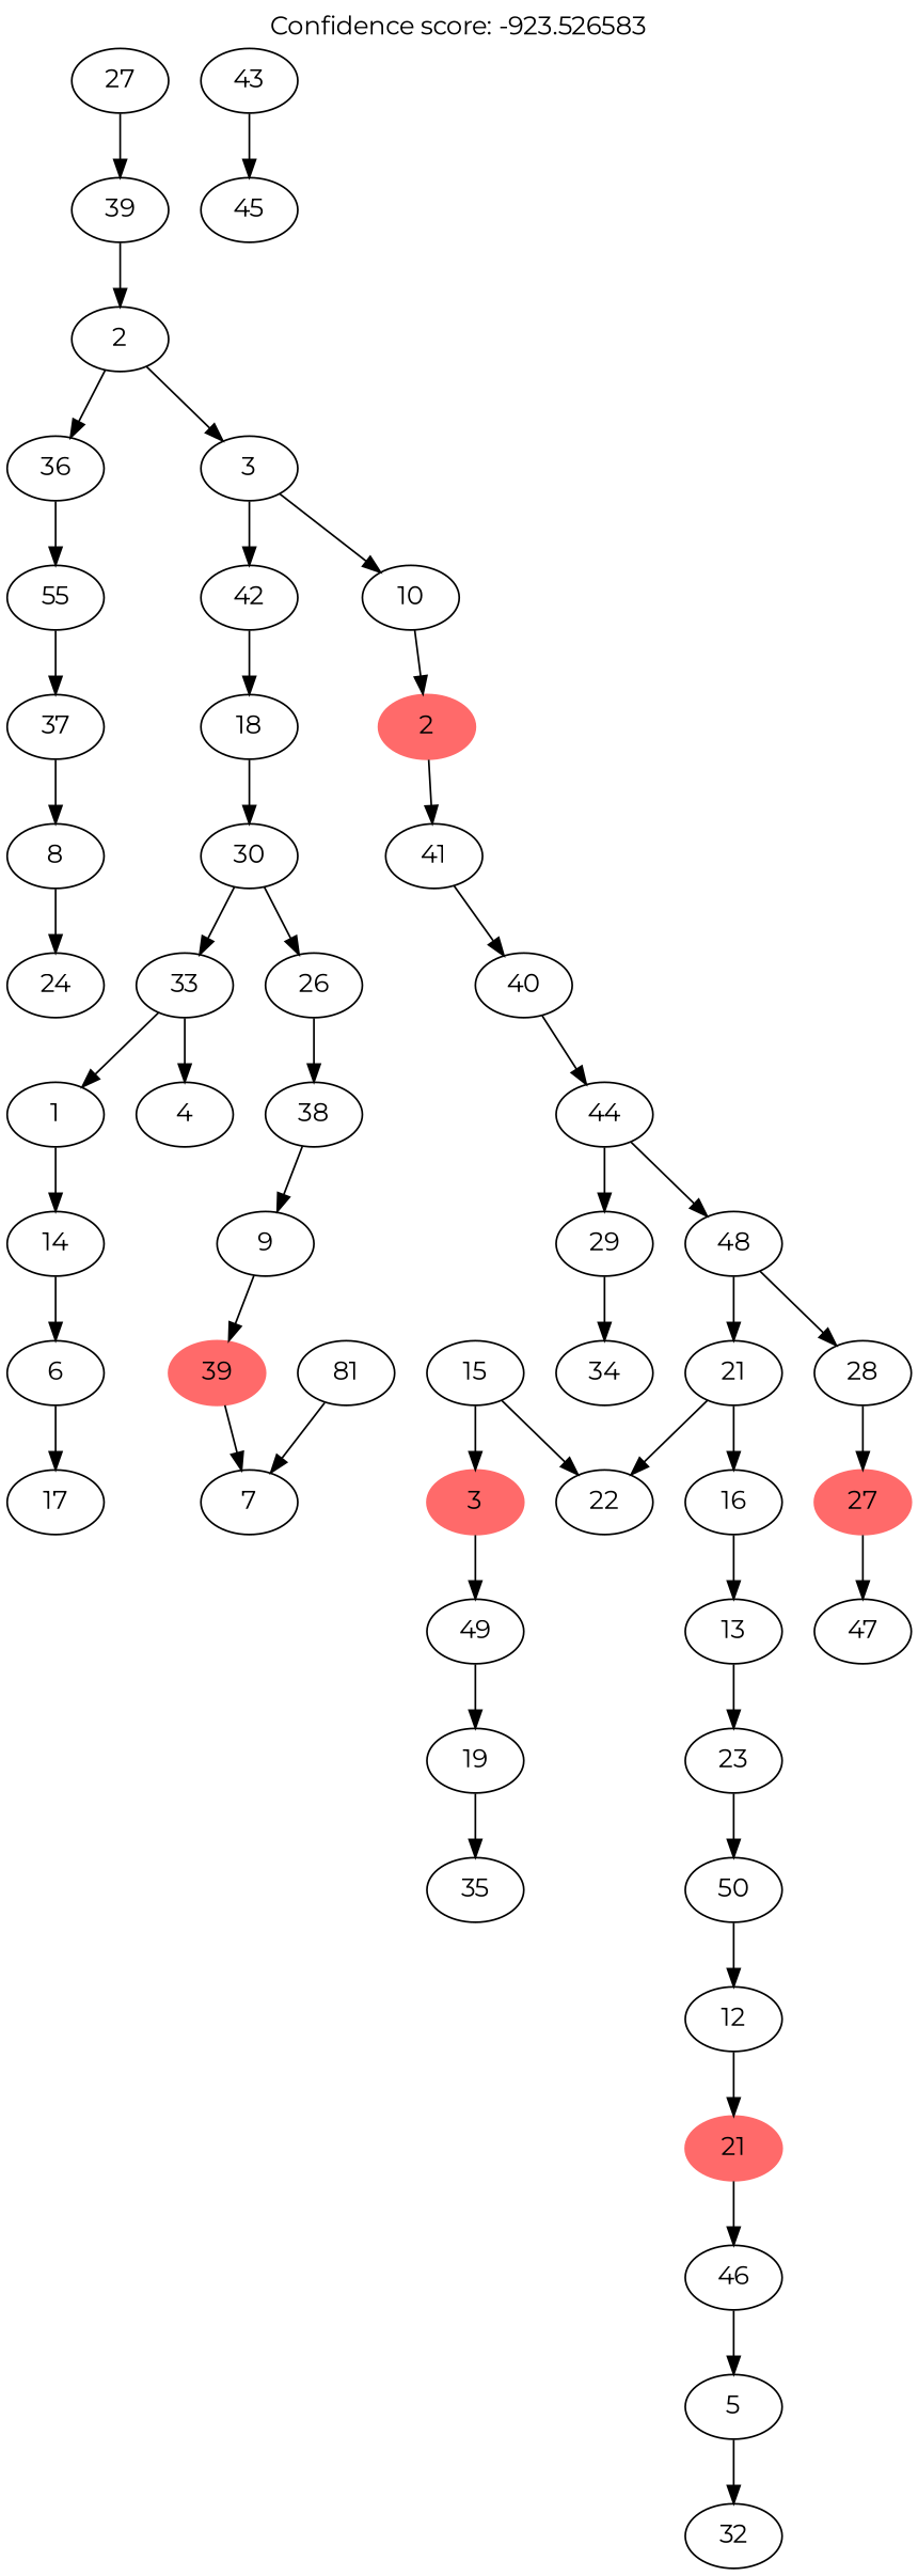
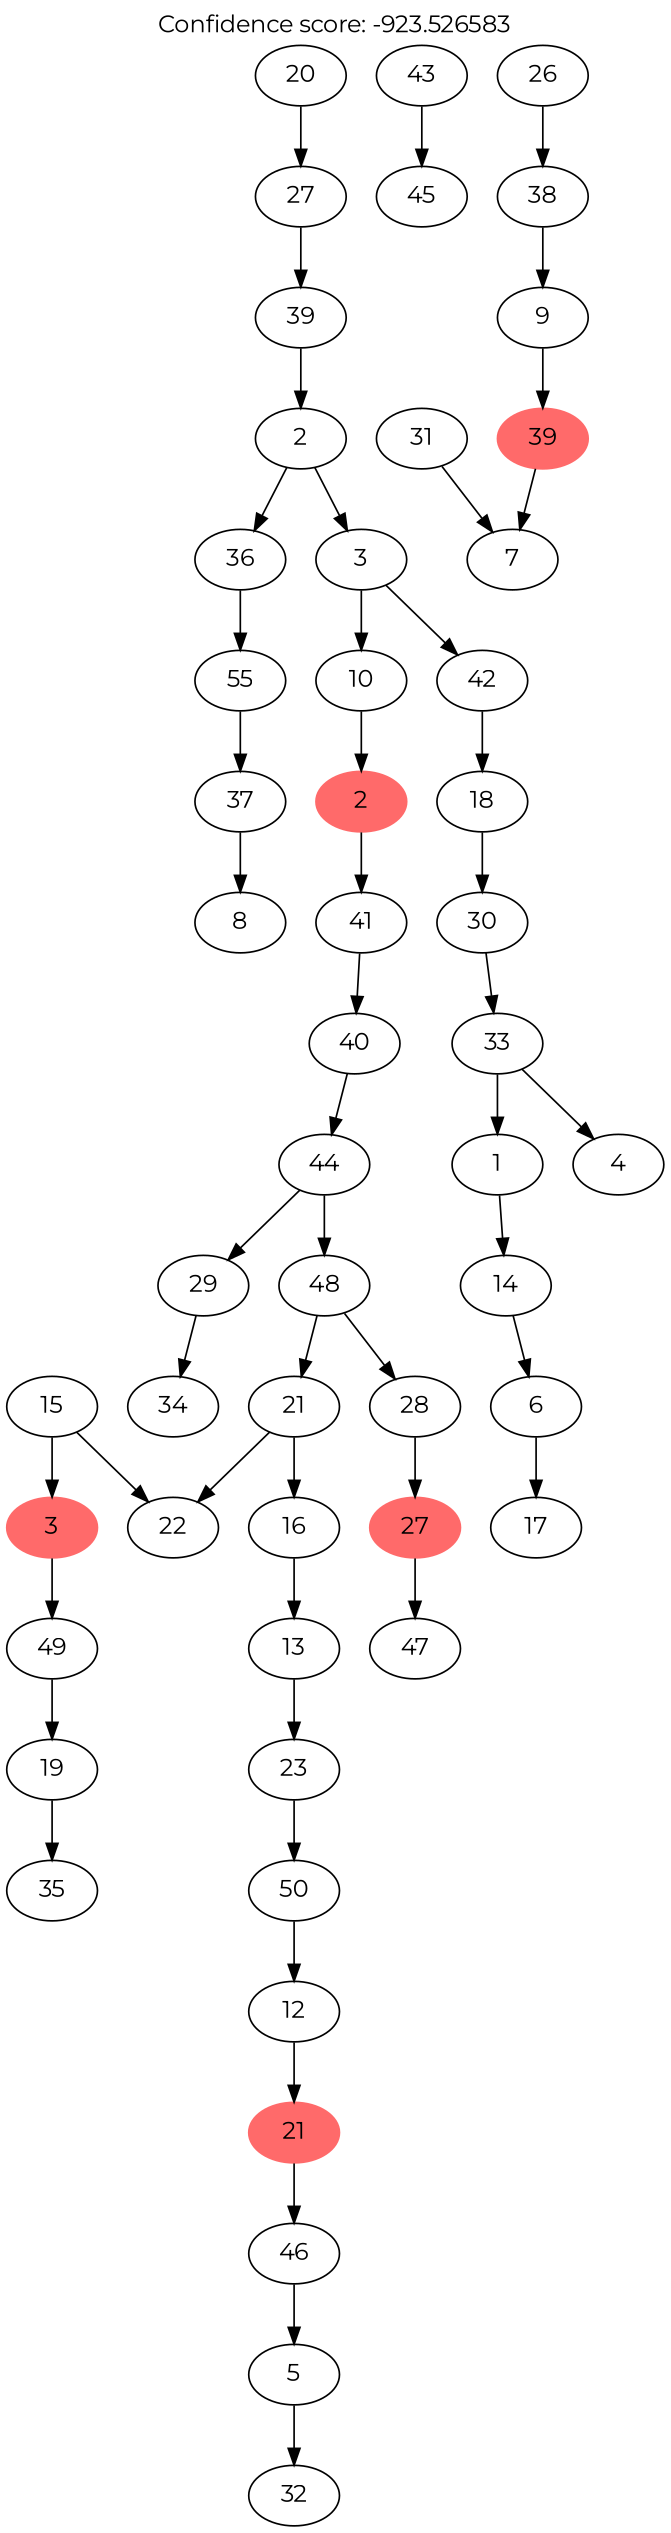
  digraph {
    fontname=Montserrat
    label="Confidence score: -923.526583"
    labelloc=t
    node [fontname=Montserrat]
    edge [fontname=Montserrat]
    n1 [label=29]
    n2 [label=34]
-   n3 [label=24]
    n4 [label=8]
    n5 [label=37]
    n6 [label=55]
    n7 [label=36]
    n8 [label=19]
    n9 [label=35]
    n10 [label=49]
    n11 [color=indianred1 label=3 style=filled]
    n12 [label=15]
    n13 [label=22]
    n14 [label=5]
    n15 [label=32]
    n16 [label=46]
    n17 [color=indianred1 label=21 style=filled]
    n18 [label=12]
    n19 [label=50]
    n20 [label=23]
    n21 [label=13]
    n22 [label=16]
    n23 [label=21]
    n24 [label=45]
    n25 [label=43]
    n26 [label=47]
    n27 [color=indianred1 label=27 style=filled]
    n28 [label=28]
    n29 [label=48]
    n30 [label=44]
    n31 [label=40]
    n32 [label=41]
    n33 [color=indianred1 label=2 style=filled]
    n34 [label=10]
    n35 [label=7]
-   n36 [label=81]
+   n36 [label=31]
    n37 [color=indianred1 label=39 style=filled]
    n38 [label=9]
    n39 [label=38]
    n40 [label=26]
    n41 [label=6]
    n42 [label=17]
    n43 [label=14]
    n44 [label=1]
    n45 [label=4]
    n46 [label=33]
    n47 [label=30]
    n48 [label=18]
    n49 [label=42]
    n50 [label=3]
    n51 [label=2]
    n52 [label=39]
    n53 [label=27]
+   n54 [label=20]
    n1 -> n2
-   n4 -> n3
    n5 -> n4
    n6 -> n5
    n7 -> n6
    n8 -> n9
    n10 -> n8
    n11 -> n10
    n12 -> n11
    n12 -> n13
    n14 -> n15
    n16 -> n14
    n17 -> n16
    n18 -> n17
    n19 -> n18
    n20 -> n19
    n21 -> n20
    n22 -> n21
    n23 -> n13
    n23 -> n22
    n25 -> n24
    n27 -> n26
    n28 -> n27
    n29 -> n23
    n29 -> n28
    n30 -> n1
    n30 -> n29
    n31 -> n30
    n32 -> n31
    n33 -> n32
    n34 -> n33
    n36 -> n35
    n37 -> n35
    n38 -> n37
    n39 -> n38
    n40 -> n39
    n41 -> n42
    n43 -> n41
    n44 -> n43
    n46 -> n44
    n46 -> n45
-   n47 -> n40
    n47 -> n46
    n48 -> n47
    n49 -> n48
    n50 -> n34
    n50 -> n49
    n51 -> n7
    n51 -> n50
    n52 -> n51
    n53 -> n52
+   n54 -> n53
  }
